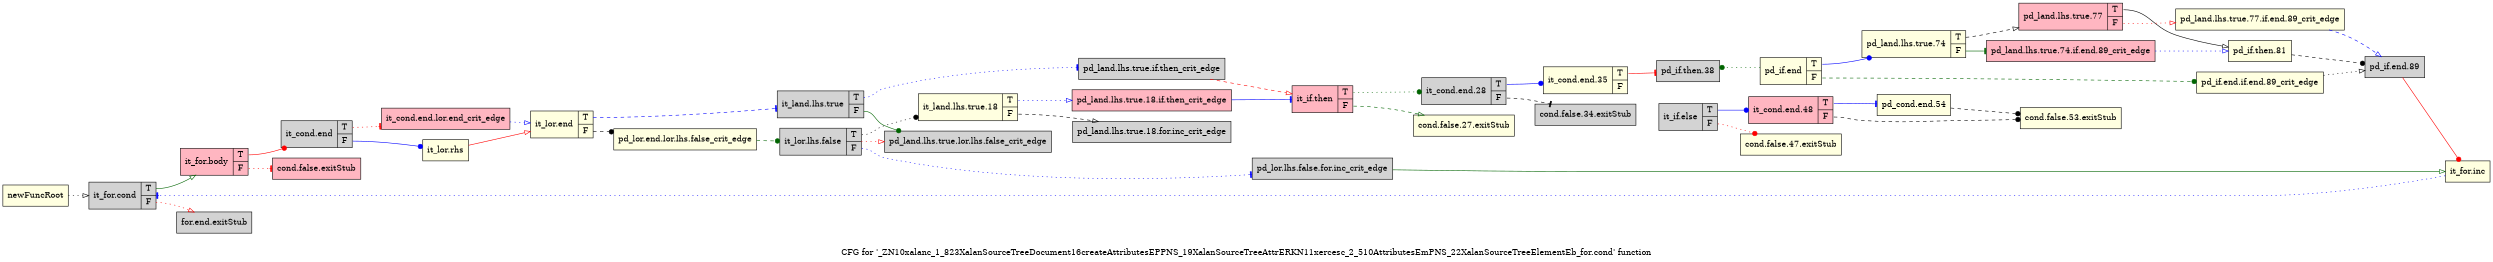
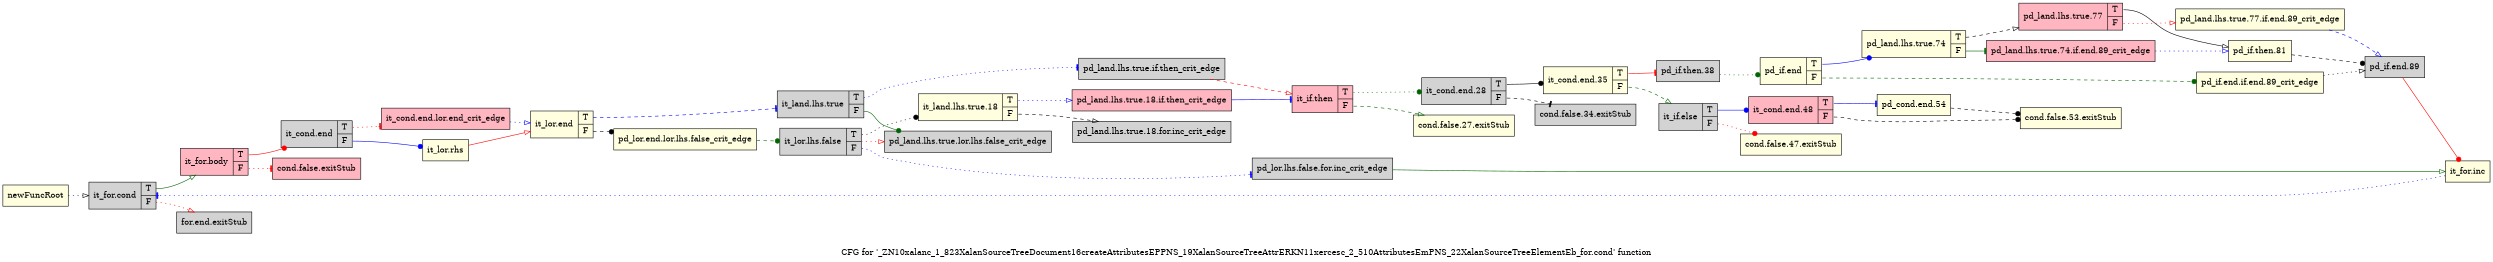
  digraph {
    label="CFG for '_ZN10xalanc_1_823XalanSourceTreeDocument16createAttributesEPPNS_19XalanSourceTreeAttrERKN11xercesc_2_510AttributesEmPNS_22XalanSourceTreeElementEb_for.cond' function"
    rankdir=LR
    node [fillcolor=lightyellow shape=record style=filled]
    edge [arrowhead=onormal color=blue style=dotted]
    n1 [label="{newFuncRoot}"]
    n2 [fillcolor=lightgrey label="{it_for.cond|{<s0>T|<s1>F}}"]
    n3 [fillcolor=lightgrey label="{for.end.exitStub}"]
    n4 [fillcolor=lightpink label="{it_for.body|{<s0>T|<s1>F}}"]
    n5 [fillcolor=lightpink label="{cond.false.exitStub}"]
    n6 [fillcolor=lightgrey label="{it_cond.end|{<s0>T|<s1>F}}"]
    n7 [label="{cond.false.27.exitStub}"]
    n8 [fillcolor=lightgrey label="{cond.false.34.exitStub}"]
    n9 [label="{cond.false.47.exitStub}"]
    n10 [label="{cond.false.53.exitStub}"]
    n11 [fillcolor=lightpink label="{it_cond.end.lor.end_crit_edge}"]
    n12 [label="{it_lor.rhs}"]
    n13 [label="{it_lor.end|{<s0>T|<s1>F}}"]
    n14 [fillcolor=lightgrey label="{it_land.lhs.true|{<s0>T|<s1>F}}"]
    n15 [label="{pd_lor.end.lor.lhs.false_crit_edge}"]
    n16 [fillcolor=lightgrey label="{pd_land.lhs.true.if.then_crit_edge}"]
    n17 [fillcolor=lightgrey label="{pd_land.lhs.true.lor.lhs.false_crit_edge}"]
    n18 [fillcolor=lightgrey label="{it_lor.lhs.false|{<s0>T|<s1>F}}"]
    n19 [fillcolor=lightpink label="{it_if.then|{<s0>T|<s1>F}}"]
    n20 [label="{it_land.lhs.true.18|{<s0>T|<s1>F}}"]
    n21 [fillcolor=lightgrey label="{pd_lor.lhs.false.for.inc_crit_edge}"]
    n22 [fillcolor=lightpink label="{pd_land.lhs.true.18.if.then_crit_edge}"]
    n23 [fillcolor=lightgrey label="{pd_land.lhs.true.18.for.inc_crit_edge}"]
    n24 [label="{it_for.inc}"]
    n25 [fillcolor=lightgrey label="{it_cond.end.28|{<s0>T|<s1>F}}"]
    n26 [label="{it_cond.end.35|{<s0>T|<s1>F}}"]
    n27 [fillcolor=lightgrey label="{pd_if.then.38}"]
    n28 [fillcolor=lightgrey label="{it_if.else|{<s0>T|<s1>F}}"]
    n29 [label="{pd_if.end|{<s0>T|<s1>F}}"]
    n30 [fillcolor=lightpink label="{it_cond.end.48|{<s0>T|<s1>F}}"]
    n31 [label="{pd_land.lhs.true.74|{<s0>T|<s1>F}}"]
    n32 [label="{pd_if.end.if.end.89_crit_edge}"]
    n33 [label="{pd_cond.end.54}"]
    n34 [fillcolor=lightpink label="{pd_land.lhs.true.77|{<s0>T|<s1>F}}"]
    n35 [fillcolor=lightpink label="{pd_land.lhs.true.74.if.end.89_crit_edge}"]
    n36 [fillcolor=lightgrey label="{pd_if.end.89}"]
    n37 [label="{pd_if.then.81}"]
    n38 [label="{pd_land.lhs.true.77.if.end.89_crit_edge}"]
    n1 -> n2 [color=black]
    n2 -> n3 [color=red tailport=s1]
    n2 -> n4 [color=darkgreen style=solid tailport=s0]
    n4 -> n5 [arrowhead=tee color=red tailport=s1]
    n4 -> n6 [arrowhead=dot color=red style=solid tailport=s0]
    n6 -> n11 [arrowhead=tee color=red tailport=s0]
    n6 -> n12 [arrowhead=dot style=solid tailport=s1]
    n11 -> n13
    n12 -> n13 [color=red style=solid]
    n13 -> n14 [arrowhead=tee style=dashed tailport=s0]
    n13 -> n15 [arrowhead=dot color=black style=dashed tailport=s1]
    n14 -> n16 [arrowhead=tee tailport=s0]
    n14 -> n17 [arrowhead=dot color=darkgreen style=solid tailport=s1]
    n15 -> n18 [arrowhead=dot color=darkgreen style=dashed]
    n16 -> n19 [color=red style=dashed]
    n18 -> n17 [color=red]
    n18 -> n20 [arrowhead=dot color=black tailport=s0]
    n18 -> n21 [arrowhead=tee tailport=s1]
    n19 -> n7 [color=darkgreen style=dashed tailport=s1]
    n19 -> n25 [arrowhead=dot color=darkgreen tailport=s0]
    n20 -> n22 [tailport=s0]
    n20 -> n23 [color=black style=dashed tailport=s1]
    n21 -> n24 [color=darkgreen style=solid]
    n22 -> n19 [arrowhead=tee style=solid]
    n24 -> n2 [arrowhead=tee]
    n25 -> n8 [arrowhead=tee color=black style=dashed tailport=s1]
-   n25 -> n26 [arrowhead=dot style=solid tailport=s0]
+   n25 -> n26 [arrowhead=dot color=black style=solid tailport=s0]
    n26 -> n27 [arrowhead=tee color=red style=solid tailport=s0]
-   n29 -> n27 [arrowhead=dot color=darkgreen]
+   n26 -> n28 [color=darkgreen style=dashed tailport=s1]
+   n27 -> n29 [arrowhead=dot color=darkgreen]
    n28 -> n9 [arrowhead=dot color=red tailport=s1]
    n28 -> n30 [arrowhead=dot style=solid tailport=s0]
    n29 -> n31 [arrowhead=dot style=solid tailport=s0]
    n29 -> n32 [arrowhead=dot color=darkgreen style=dashed tailport=s1]
    n30 -> n10 [arrowhead=dot color=black style=dashed tailport=s1]
    n30 -> n33 [arrowhead=tee style=solid tailport=s0]
    n31 -> n34 [color=black style=dashed tailport=s0]
    n31 -> n35 [arrowhead=tee color=darkgreen style=solid tailport=s1]
    n32 -> n36 [color=black]
    n33 -> n10 [arrowhead=dot color=black style=dashed]
    n34 -> n37 [color=black style=solid tailport=s0]
    n34 -> n38 [color=red tailport=s1]
    n35 -> n37
    n36 -> n24 [arrowhead=dot color=red style=solid]
    n37 -> n36 [arrowhead=dot color=black style=dashed]
    n38 -> n36 [style=dashed]
  }
